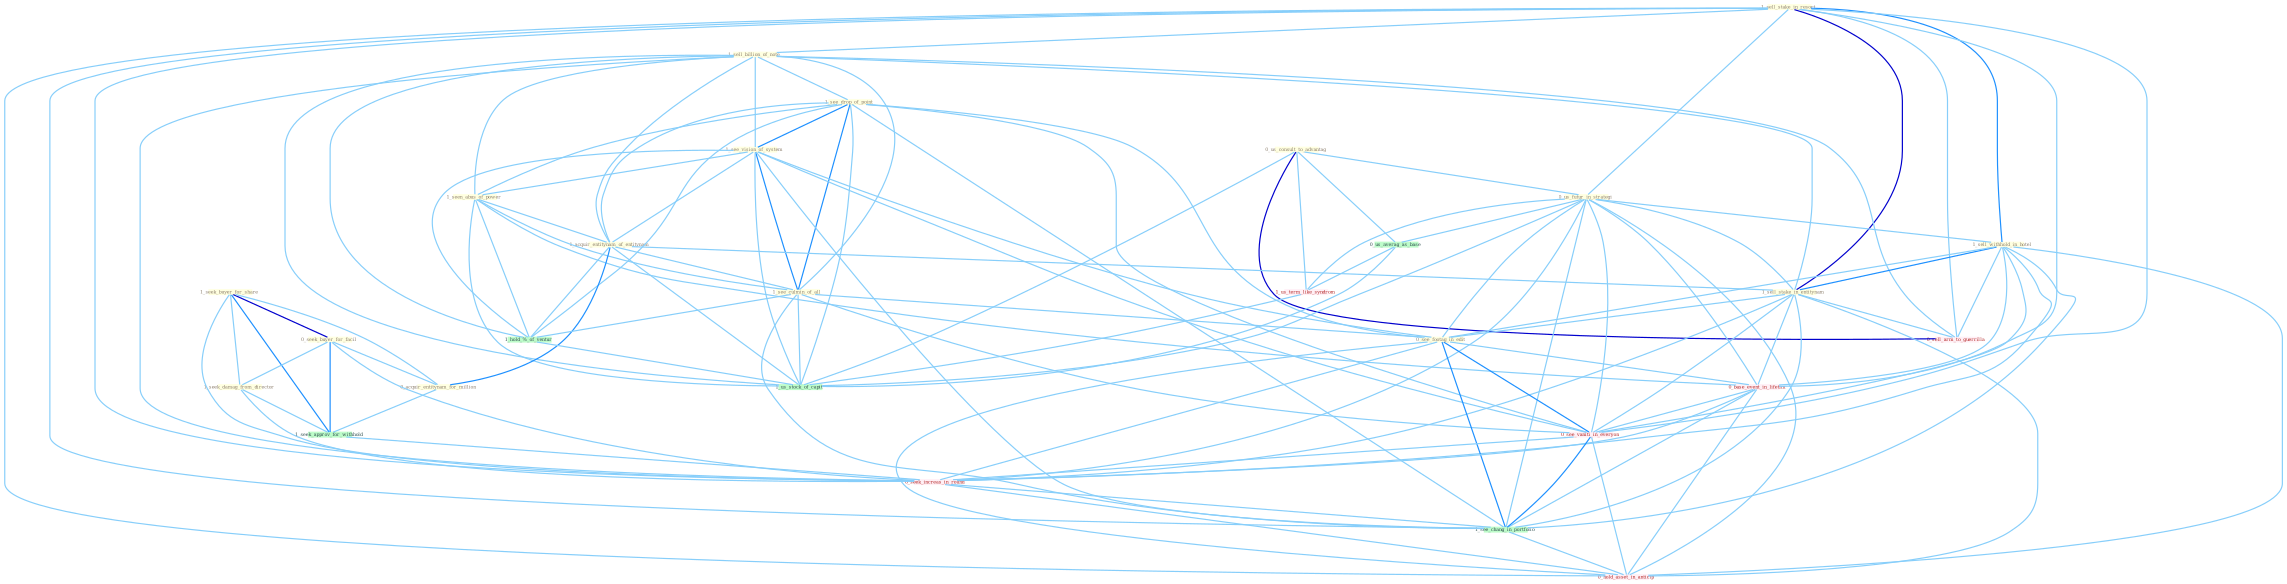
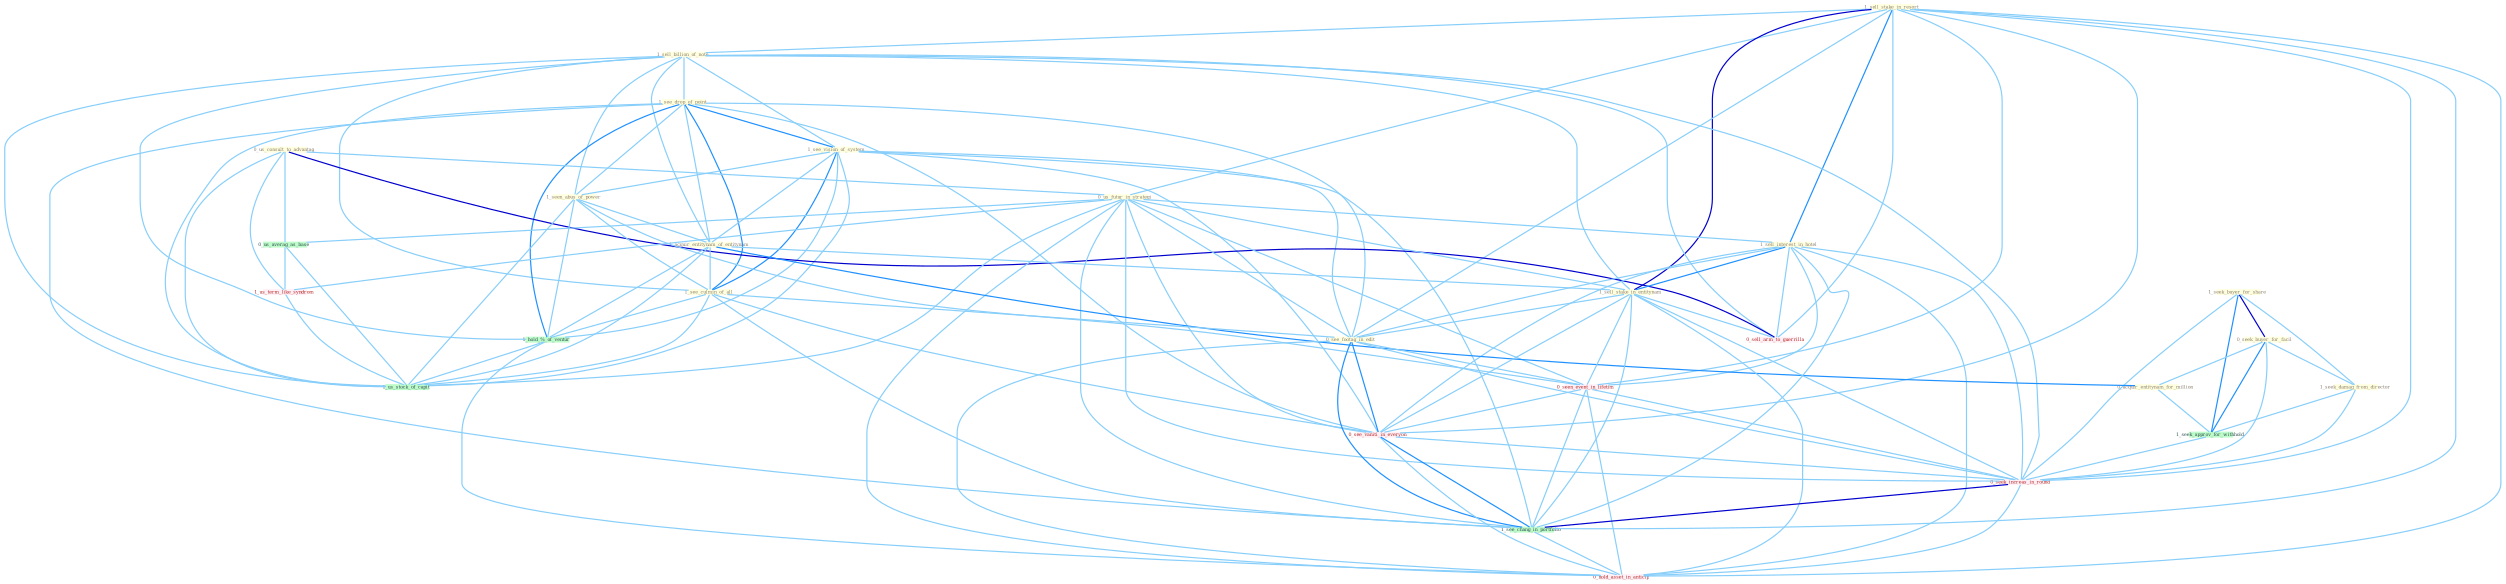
  graph {
    node [color="#ffffe0" fixedsize=true fontcolor="#8b7d6b" fontsize=4 shape=polygon style=filled]
    edge [color="#87cefa" w=1]
    "1_sell_stake_in_resort " [height=.06 width=.5]
    "1_seek_buyer_for_share " [height=.06 width=.5]
    "1_sell_billion_of_note " [height=.06 width=.5]
    "1_see_drop_of_point " [height=.06 width=.5]
    "1_see_vision_of_system " [height=.06 width=.5]
    "0_us_consult_to_advantag " [height=.06 width=.5]
    "0_seek_buyer_for_facil " [height=.06 width=.5]
    "1_seek_damag_from_director " [height=.06 width=.5]
    "1_seen_abus_of_power " [height=.06 width=.5]
    "0_us_futur_in_strategi " [height=.06 width=.5]
-   "1_sell_interest_in_hotel " [height=.06 width=.5 label="1_sell_withhold_in_hotel"]
+   "1_sell_interest_in_hotel " [height=.06 width=.5]
    "1_acquir_entitynam_of_entitynam " [height=.06 width=.5]
    "1_sell_stake_in_entitynam " [height=.06 width=.5]
    "1_see_culmin_of_all " [height=.06 width=.5]
    "0_see_footag_in_edit " [height=.06 width=.5]
    "0_acquir_entitynam_for_million " [height=.06 width=.5]
-   "0_seen_event_in_lifetim " [color="#fff0f5" fontcolor="#b22222" height=.06 width=.5 label="0_base_event_in_lifetim"]
+   "0_seen_event_in_lifetim " [color="#fff0f5" fontcolor="#b22222" height=.06 width=.5]
    "1_us_term_like_syndrom " [color="#fff0f5" fontcolor="#b22222" height=.06 width=.5]
    "0_see_vaniti_in_everyon " [color="#fff0f5" fontcolor="#b22222" height=.06 width=.5]
    "0_sell_arm_to_guerrilla " [color="#fff0f5" fontcolor="#b22222" height=.06 width=.5]
    "0_seek_increas_in_round " [color="#fff0f5" fontcolor="#b22222" height=.06 width=.5]
    "0_hold_asset_in_anticip " [color="#fff0f5" fontcolor="#b22222" height=.06 width=.5]
    "1_see_chang_in_portfolio " [color="#BDFCC9" fontcolor="#2f4f4f" height=.06 width=.5]
    "1_seek_approv_for_withhold " [color="#BDFCC9" fontcolor="#2f4f4f" height=.06 width=.5]
    "1_hold_%_of_ventur " [color="#BDFCC9" fontcolor="#2f4f4f" height=.06 width=.5]
    "1_us_stock_of_capit " [color="#BDFCC9" fontcolor="#2f4f4f" height=.06 width=.5]
    "0_us_averag_as_base " [color="#BDFCC9" fontcolor="#2f4f4f" height=.06 width=.5]
    subgraph sub_1 {
      "1_sell_stake_in_resort "
      "1_seek_buyer_for_share "
      "1_sell_billion_of_note "
      "1_see_drop_of_point "
      "1_see_vision_of_system "
      "0_us_consult_to_advantag "
      "0_seek_buyer_for_facil "
      "1_seek_damag_from_director "
      "1_seen_abus_of_power "
      "0_us_futur_in_strategi "
      "1_sell_interest_in_hotel "
      "1_acquir_entitynam_of_entitynam "
      "1_sell_stake_in_entitynam "
      "1_see_culmin_of_all "
      "0_see_footag_in_edit "
      "0_acquir_entitynam_for_million "
    }
    subgraph sub_2 {
      "0_seen_event_in_lifetim "
      "1_us_term_like_syndrom "
      "0_see_vaniti_in_everyon "
      "0_sell_arm_to_guerrilla "
      "0_seek_increas_in_round "
      "0_hold_asset_in_anticip "
    }
    "1_sell_stake_in_resort " -- "1_sell_billion_of_note "
    "1_sell_stake_in_resort " -- "0_us_futur_in_strategi "
    "1_sell_stake_in_resort " -- "1_sell_interest_in_hotel " [color="#1e90ff" w=2]
    "1_sell_stake_in_resort " -- "1_sell_stake_in_entitynam " [color="#0000cd" w=3]
+   "1_sell_stake_in_resort " -- "0_see_footag_in_edit "
    "1_sell_stake_in_resort " -- "0_seen_event_in_lifetim "
    "1_sell_stake_in_resort " -- "0_see_vaniti_in_everyon "
    "1_sell_stake_in_resort " -- "0_sell_arm_to_guerrilla "
    "1_sell_stake_in_resort " -- "0_seek_increas_in_round "
    "1_sell_stake_in_resort " -- "0_hold_asset_in_anticip "
    "1_sell_stake_in_resort " -- "1_see_chang_in_portfolio "
    "1_seek_buyer_for_share " -- "0_seek_buyer_for_facil " [color="#0000cd" w=3]
    "1_seek_buyer_for_share " -- "1_seek_damag_from_director "
-   "1_seek_buyer_for_share " -- "0_acquir_entitynam_for_million "
    "1_seek_buyer_for_share " -- "0_seek_increas_in_round "
    "1_seek_buyer_for_share " -- "1_seek_approv_for_withhold " [color="#1e90ff" w=2]
    "1_sell_billion_of_note " -- "1_see_drop_of_point "
    "1_sell_billion_of_note " -- "1_see_vision_of_system "
    "1_sell_billion_of_note " -- "1_seen_abus_of_power "
    "1_sell_billion_of_note " -- "1_acquir_entitynam_of_entitynam "
    "1_sell_billion_of_note " -- "1_sell_stake_in_entitynam "
    "1_sell_billion_of_note " -- "1_see_culmin_of_all "
    "1_sell_billion_of_note " -- "0_sell_arm_to_guerrilla "
    "1_sell_billion_of_note " -- "0_seek_increas_in_round "
    "1_sell_billion_of_note " -- "1_hold_%_of_ventur "
    "1_sell_billion_of_note " -- "1_us_stock_of_capit "
    "1_see_drop_of_point " -- "1_see_vision_of_system " [color="#1e90ff" w=2]
    "1_see_drop_of_point " -- "1_seen_abus_of_power "
    "1_see_drop_of_point " -- "1_acquir_entitynam_of_entitynam "
    "1_see_drop_of_point " -- "1_see_culmin_of_all " [color="#1e90ff" w=2]
    "1_see_drop_of_point " -- "0_see_footag_in_edit "
    "1_see_drop_of_point " -- "0_see_vaniti_in_everyon "
    "1_see_drop_of_point " -- "1_see_chang_in_portfolio "
-   "1_see_drop_of_point " -- "1_hold_%_of_ventur "
+   "1_see_drop_of_point " -- "1_hold_%_of_ventur " [color="#1e90ff"]
    "1_see_drop_of_point " -- "1_us_stock_of_capit "
    "1_see_vision_of_system " -- "1_seen_abus_of_power "
    "1_see_vision_of_system " -- "1_acquir_entitynam_of_entitynam "
    "1_see_vision_of_system " -- "1_see_culmin_of_all " [color="#1e90ff" w=2]
    "1_see_vision_of_system " -- "0_see_footag_in_edit "
    "1_see_vision_of_system " -- "0_see_vaniti_in_everyon "
    "1_see_vision_of_system " -- "1_see_chang_in_portfolio "
    "1_see_vision_of_system " -- "1_hold_%_of_ventur "
    "1_see_vision_of_system " -- "1_us_stock_of_capit "
    "0_us_consult_to_advantag " -- "0_us_futur_in_strategi "
    "0_us_consult_to_advantag " -- "1_us_term_like_syndrom "
    "0_us_consult_to_advantag " -- "0_sell_arm_to_guerrilla " [color="#0000cd"]
    "0_us_consult_to_advantag " -- "1_us_stock_of_capit "
    "0_us_consult_to_advantag " -- "0_us_averag_as_base "
    "0_seek_buyer_for_facil " -- "1_seek_damag_from_director "
    "0_seek_buyer_for_facil " -- "0_acquir_entitynam_for_million "
    "0_seek_buyer_for_facil " -- "0_seek_increas_in_round "
    "0_seek_buyer_for_facil " -- "1_seek_approv_for_withhold " [color="#1e90ff" w=2]
    "1_seek_damag_from_director " -- "0_seek_increas_in_round "
    "1_seek_damag_from_director " -- "1_seek_approv_for_withhold "
    "1_seen_abus_of_power " -- "1_acquir_entitynam_of_entitynam "
    "1_seen_abus_of_power " -- "1_see_culmin_of_all "
    "1_seen_abus_of_power " -- "0_seen_event_in_lifetim "
    "1_seen_abus_of_power " -- "1_hold_%_of_ventur "
    "1_seen_abus_of_power " -- "1_us_stock_of_capit "
    "0_us_futur_in_strategi " -- "1_sell_interest_in_hotel "
    "0_us_futur_in_strategi " -- "1_sell_stake_in_entitynam "
    "0_us_futur_in_strategi " -- "0_see_footag_in_edit "
    "0_us_futur_in_strategi " -- "0_seen_event_in_lifetim "
    "0_us_futur_in_strategi " -- "1_us_term_like_syndrom "
    "0_us_futur_in_strategi " -- "0_see_vaniti_in_everyon "
    "0_us_futur_in_strategi " -- "0_seek_increas_in_round "
    "0_us_futur_in_strategi " -- "0_hold_asset_in_anticip "
    "0_us_futur_in_strategi " -- "1_see_chang_in_portfolio "
    "0_us_futur_in_strategi " -- "1_us_stock_of_capit "
    "0_us_futur_in_strategi " -- "0_us_averag_as_base "
    "1_sell_interest_in_hotel " -- "1_sell_stake_in_entitynam " [color="#1e90ff" w=2]
    "1_sell_interest_in_hotel " -- "0_see_footag_in_edit "
    "1_sell_interest_in_hotel " -- "0_seen_event_in_lifetim "
    "1_sell_interest_in_hotel " -- "0_see_vaniti_in_everyon "
    "1_sell_interest_in_hotel " -- "0_sell_arm_to_guerrilla "
    "1_sell_interest_in_hotel " -- "0_seek_increas_in_round "
    "1_sell_interest_in_hotel " -- "0_hold_asset_in_anticip "
    "1_sell_interest_in_hotel " -- "1_see_chang_in_portfolio "
    "1_acquir_entitynam_of_entitynam " -- "1_sell_stake_in_entitynam "
    "1_acquir_entitynam_of_entitynam " -- "1_see_culmin_of_all "
    "1_acquir_entitynam_of_entitynam " -- "0_acquir_entitynam_for_million " [color="#1e90ff" w=2]
    "1_acquir_entitynam_of_entitynam " -- "1_hold_%_of_ventur "
    "1_acquir_entitynam_of_entitynam " -- "1_us_stock_of_capit "
    "1_sell_stake_in_entitynam " -- "0_see_footag_in_edit "
    "1_sell_stake_in_entitynam " -- "0_seen_event_in_lifetim "
    "1_sell_stake_in_entitynam " -- "0_see_vaniti_in_everyon "
    "1_sell_stake_in_entitynam " -- "0_sell_arm_to_guerrilla "
    "1_sell_stake_in_entitynam " -- "0_seek_increas_in_round "
    "1_sell_stake_in_entitynam " -- "0_hold_asset_in_anticip "
    "1_sell_stake_in_entitynam " -- "1_see_chang_in_portfolio "
    "1_see_culmin_of_all " -- "0_see_footag_in_edit "
    "1_see_culmin_of_all " -- "0_see_vaniti_in_everyon "
    "1_see_culmin_of_all " -- "1_see_chang_in_portfolio "
    "1_see_culmin_of_all " -- "1_hold_%_of_ventur "
    "1_see_culmin_of_all " -- "1_us_stock_of_capit "
    "0_see_footag_in_edit " -- "0_seen_event_in_lifetim "
    "0_see_footag_in_edit " -- "0_see_vaniti_in_everyon " [color="#1e90ff" w=2]
    "0_see_footag_in_edit " -- "0_seek_increas_in_round "
    "0_see_footag_in_edit " -- "0_hold_asset_in_anticip "
    "0_see_footag_in_edit " -- "1_see_chang_in_portfolio " [color="#1e90ff" w=2]
    "0_acquir_entitynam_for_million " -- "1_seek_approv_for_withhold "
    "0_seen_event_in_lifetim " -- "0_see_vaniti_in_everyon "
    "0_seen_event_in_lifetim " -- "0_seek_increas_in_round "
    "0_seen_event_in_lifetim " -- "0_hold_asset_in_anticip "
    "0_seen_event_in_lifetim " -- "1_see_chang_in_portfolio "
    "1_us_term_like_syndrom " -- "1_us_stock_of_capit "
    "0_see_vaniti_in_everyon " -- "0_seek_increas_in_round "
    "0_see_vaniti_in_everyon " -- "0_hold_asset_in_anticip "
    "0_see_vaniti_in_everyon " -- "1_see_chang_in_portfolio " [color="#1e90ff" w=2]
    "0_seek_increas_in_round " -- "0_hold_asset_in_anticip "
-   "0_seek_increas_in_round " -- "1_see_chang_in_portfolio "
+   "0_seek_increas_in_round " -- "1_see_chang_in_portfolio " [color="#0000cd"]
    "1_see_chang_in_portfolio " -- "0_hold_asset_in_anticip "
    "1_seek_approv_for_withhold " -- "0_seek_increas_in_round "
+   "1_hold_%_of_ventur " -- "0_hold_asset_in_anticip "
    "1_hold_%_of_ventur " -- "1_us_stock_of_capit "
    "0_us_averag_as_base " -- "1_us_term_like_syndrom "
    "0_us_averag_as_base " -- "1_us_stock_of_capit "
  }
